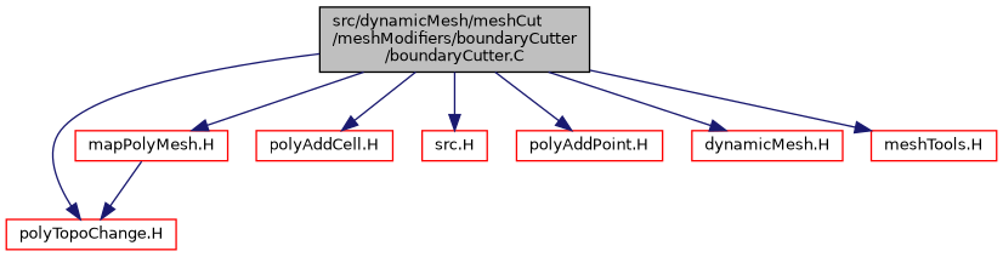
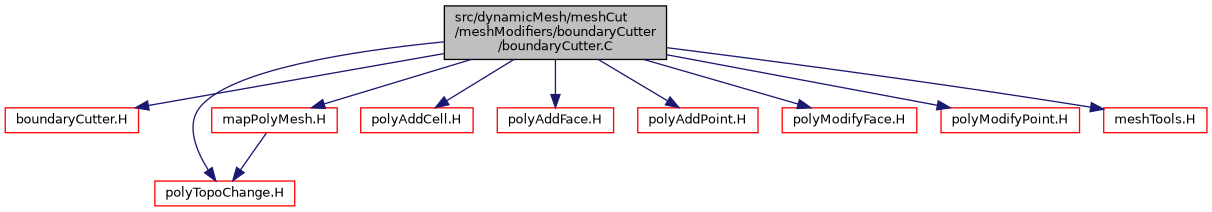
  digraph {
    node [color=red fontname=Helvetica fontsize=10 shape=record]
    edge [color=midnightblue fontname=Helvetica fontsize=10 labelfontname=Helvetica labelfontsize=10 style=solid]
    n1 [color=black fillcolor=grey75 fontcolor=black height=0.2 label="src/dynamicMesh/meshCut\l/meshModifiers/boundaryCutter\l/boundaryCutter.C" style=filled width=0.4]
+   n2 [height=0.2 label="boundaryCutter.H" width=0.4]
    n3 [height=0.2 label="polyTopoChange.H" width=0.4]
    n4 [height=0.2 label="mapPolyMesh.H" width=0.4]
    n5 [height=0.2 label="polyAddCell.H" width=0.4]
-   n6 [height=0.2 label="src.H" width=0.4]
+   n6 [height=0.2 label="polyAddFace.H" width=0.4]
    n7 [height=0.2 label="polyAddPoint.H" width=0.4]
-   n9 [height=0.2 label="dynamicMesh.H" width=0.4]
+   n8 [height=0.2 label="polyModifyFace.H" width=0.4]
+   n9 [height=0.2 label="polyModifyPoint.H" width=0.4]
    n10 [height=0.2 label="meshTools.H" width=0.4]
+   n1 -> n2
    n1 -> n3
    n1 -> n4
    n1 -> n5
    n1 -> n6
    n1 -> n7
+   n1 -> n8
    n1 -> n9
    n1 -> n10
    n4 -> n3
  }
